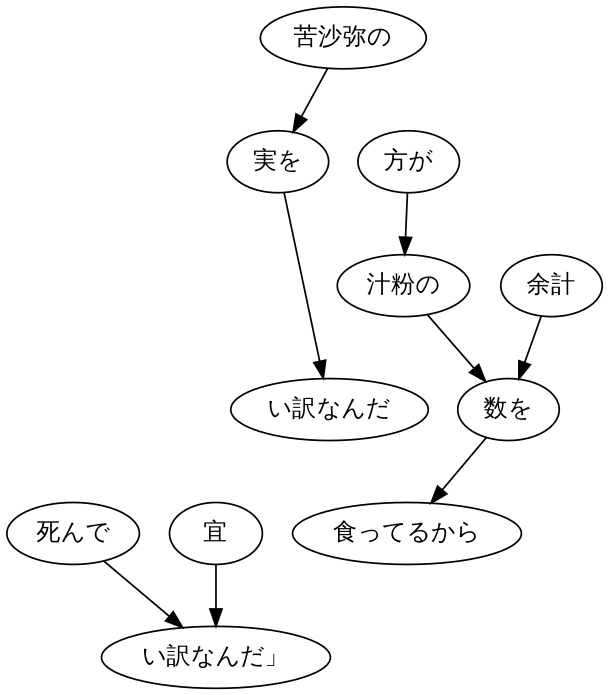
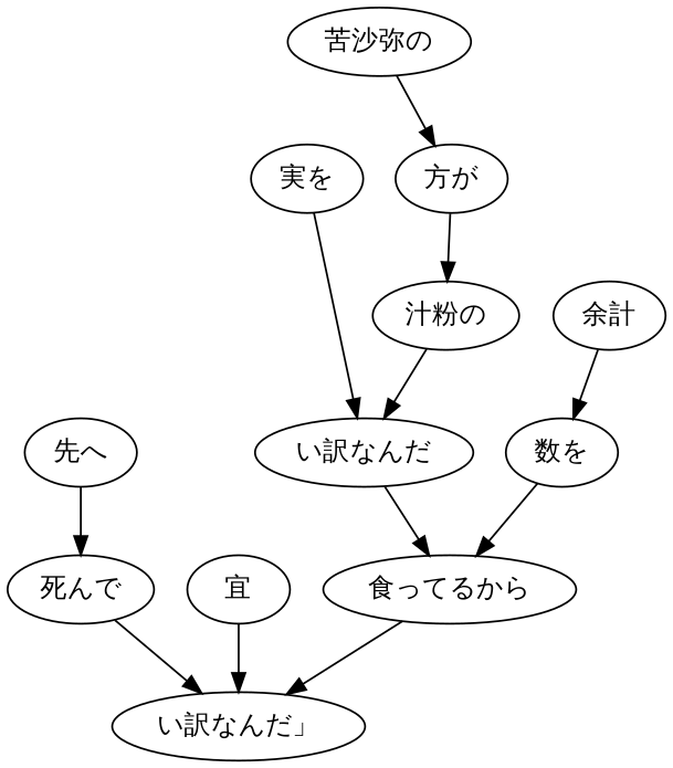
  digraph {
    fontname="Fira Sans"
    node [fontname="Fira Sans"]
    edge [fontname="Fira Sans"]
    n1 [label="実を"]
    n2 [label="い訳なんだ"]
    n3 [label="食ってるから"]
    n4 [label="い訳なんだ」"]
    n5 [label="苦沙弥の"]
    n6 [label="方が"]
    n7 [label="汁粉の"]
    n8 [label="数を"]
    n9 [label="余計"]
    n10 [label="死んで"]
+   n11 [label="先へ"]
    n12 [label="宜"]
    n1 -> n2
-   n5 -> n1
+   n2 -> n3
+   n3 -> n4
+   n5 -> n6
    n6 -> n7
-   n7 -> n8
+   n7 -> n2
    n8 -> n3
    n9 -> n8
    n10 -> n4
+   n11 -> n10
    n12 -> n4
  }
